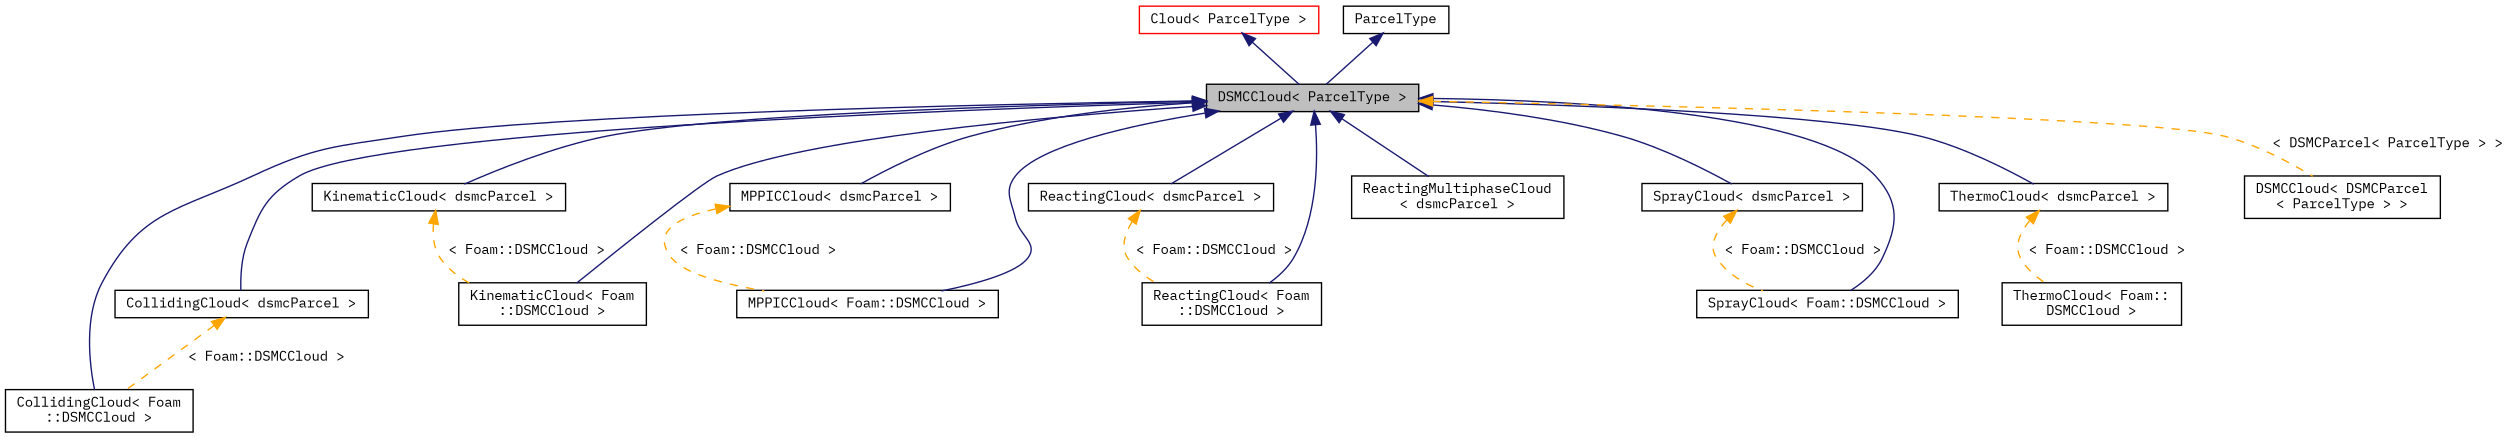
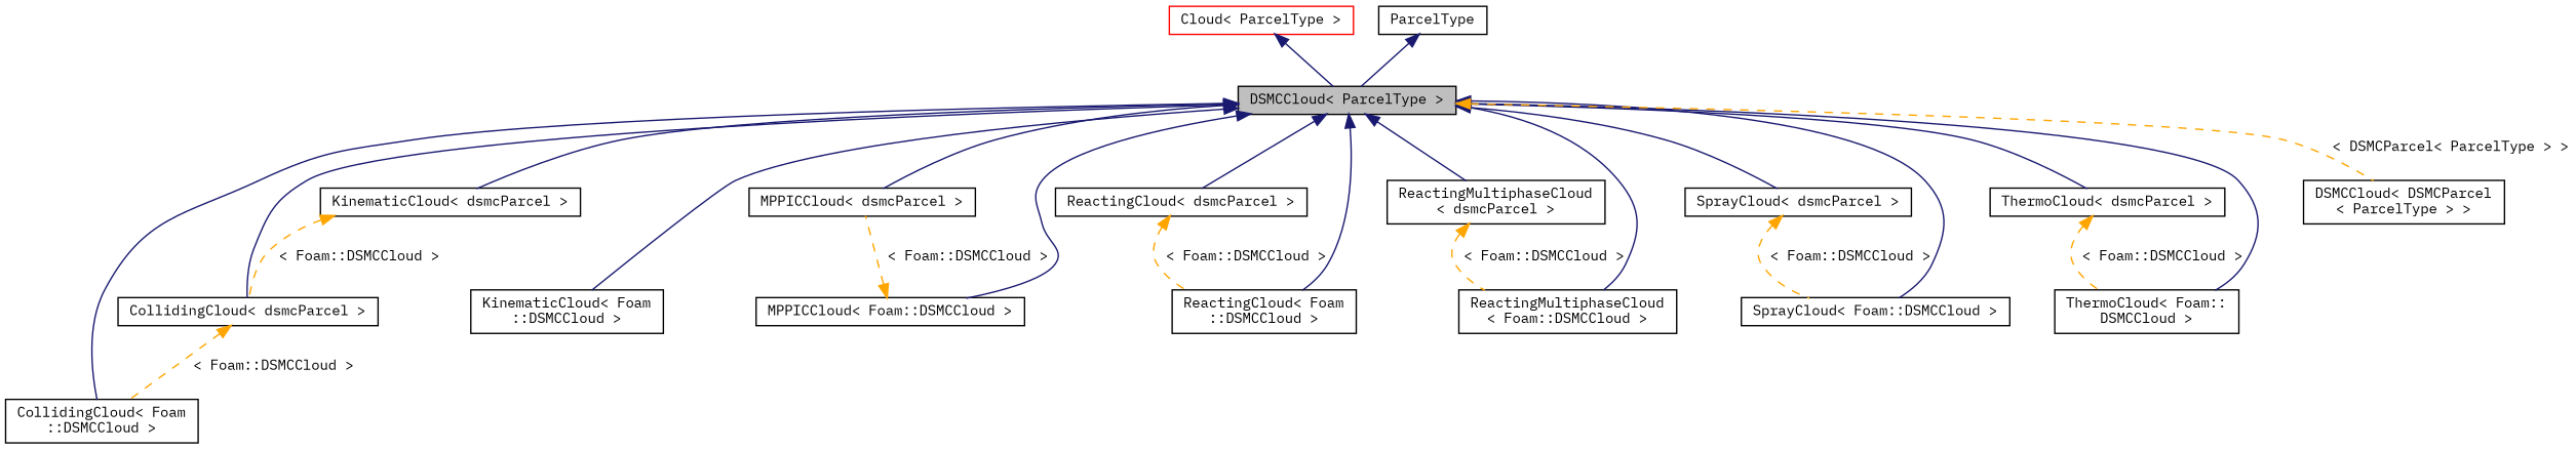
  digraph {
    fontname="IBM Plex Mono"
    rankdir=TB
    node [color=black fontname="IBM Plex Mono" fontsize=10 shape=record]
    edge [color=midnightblue dir=back fontname="IBM Plex Mono" fontsize=10 labelfontname=Helvetica labelfontsize=10 style=solid]
    n1 [fillcolor=grey75 fontcolor=black height=0.2 label="DSMCCloud\< ParcelType \>" style=filled width=0.4]
    n2 [height=0.2 label="CollidingCloud\< Foam\l::DSMCCloud \>" width=0.4]
    n3 [height=0.2 label="CollidingCloud\< dsmcParcel \>" width=0.4]
    n4 [height=0.2 label="KinematicCloud\< dsmcParcel \>" width=0.4]
    n5 [height=0.2 label="KinematicCloud\< Foam\l::DSMCCloud \>" width=0.4]
    n6 [height=0.2 label="MPPICCloud\< dsmcParcel \>" width=0.4]
    n7 [height=0.2 label="MPPICCloud\< Foam::DSMCCloud \>" width=0.4]
    n8 [height=0.2 label="ReactingCloud\< dsmcParcel \>" width=0.4]
    n9 [height=0.2 label="ReactingCloud\< Foam\l::DSMCCloud \>" width=0.4]
    n10 [height=0.2 label="ReactingMultiphaseCloud\l\< dsmcParcel \>" width=0.4]
+   n11 [height=0.2 label="ReactingMultiphaseCloud\l\< Foam::DSMCCloud \>" width=0.4]
    n12 [height=0.2 label="SprayCloud\< dsmcParcel \>" width=0.4]
    n13 [height=0.2 label="SprayCloud\< Foam::DSMCCloud \>" width=0.4]
    n14 [height=0.2 label="ThermoCloud\< dsmcParcel \>" width=0.4]
    n15 [height=0.2 label="ThermoCloud\< Foam::\lDSMCCloud \>" width=0.4]
    n16 [height=0.2 label="DSMCCloud\< DSMCParcel\l\< ParcelType \> \>" width=0.4]
    n17 [color=red height=0.2 label="Cloud\< ParcelType \>" width=0.4]
    n18 [height=0.2 label=ParcelType width=0.4]
    n1 -> n2
    n1 -> n3
    n1 -> n4
    n1 -> n5
    n1 -> n6
    n1 -> n7
    n1 -> n8
    n1 -> n9
    n1 -> n10
+   n1 -> n11
    n1 -> n12
    n1 -> n13
    n1 -> n14
+   n1 -> n15
    n1 -> n16 [color=orange label=" \< DSMCParcel\< ParcelType \> \>" style=dashed]
    n3 -> n2 [color=orange label=" \< Foam::DSMCCloud \>" style=dashed]
-   n4 -> n5 [color=orange label=" \< Foam::DSMCCloud \>" style=dashed]
-   n6 -> n7 [color=orange label=" \< Foam::DSMCCloud \>" style=dashed]
+   n4 -> n3 [color=orange label=" \< Foam::DSMCCloud \>" style=dashed]
+   n7 -> n6 [color=orange label=" \< Foam::DSMCCloud \>" style=dashed]
    n8 -> n9 [color=orange label=" \< Foam::DSMCCloud \>" style=dashed]
+   n10 -> n11 [color=orange label=" \< Foam::DSMCCloud \>" style=dashed]
    n12 -> n13 [color=orange label=" \< Foam::DSMCCloud \>" style=dashed]
    n14 -> n15 [color=orange label=" \< Foam::DSMCCloud \>" style=dashed]
    n17 -> n1
    n18 -> n1
  }
